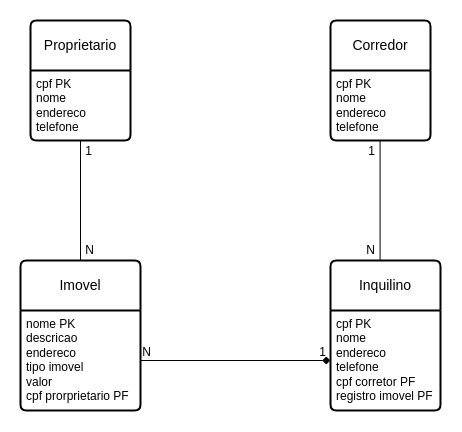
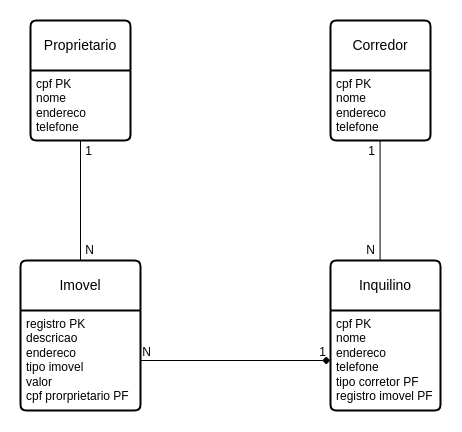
  <mxCell id="0" />
  <mxCell id="1" parent="0" />
  <mxCell id="2" value="Proprietario" style="swimlane;childLayout=stackLayout;horizontal=1;startSize=50;horizontalStack=0;rounded=1;fontSize=14;fontStyle=0;strokeWidth=2;resizeParent=0;resizeLast=1;shadow=0;dashed=0;align=center;arcSize=4;whiteSpace=wrap;html=1;" vertex="1" parent="1"><mxGeometry x="30" y="20" width="100" height="120" as="geometry" /></mxCell>
  <mxCell id="3" value="cpf PK&lt;br&gt;nome&lt;br&gt;endereco&lt;br&gt;telefone" style="align=left;strokeColor=none;fillColor=none;spacingLeft=4;fontSize=12;verticalAlign=top;resizable=0;rotatable=0;part=1;html=1;" vertex="1" parent="2"><mxGeometry y="50" width="100" height="70" as="geometry" /></mxCell>
  <mxCell id="4" value="Corredor" style="swimlane;childLayout=stackLayout;horizontal=1;startSize=50;horizontalStack=0;rounded=1;fontSize=14;fontStyle=0;strokeWidth=2;resizeParent=0;resizeLast=1;shadow=0;dashed=0;align=center;arcSize=4;whiteSpace=wrap;html=1;" vertex="1" parent="1"><mxGeometry x="330" y="20" width="100" height="120" as="geometry" /></mxCell>
  <mxCell id="5" value="cpf PK&lt;br&gt;nome&amp;nbsp;&lt;br&gt;endereco&amp;nbsp;&lt;br&gt;telefone&lt;br&gt;" style="align=left;strokeColor=none;fillColor=none;spacingLeft=4;fontSize=12;verticalAlign=top;resizable=0;rotatable=0;part=1;html=1;" vertex="1" parent="4"><mxGeometry y="50" width="100" height="70" as="geometry" /></mxCell>
  <mxCell id="6" value="Imovel" style="swimlane;childLayout=stackLayout;horizontal=1;startSize=50;horizontalStack=0;rounded=1;fontSize=14;fontStyle=0;strokeWidth=2;resizeParent=0;resizeLast=1;shadow=0;dashed=0;align=center;arcSize=4;whiteSpace=wrap;html=1;" vertex="1" parent="1"><mxGeometry x="20" y="260" width="120" height="150" as="geometry" /></mxCell>
- <mxCell id="7" value="nome PK&lt;br&gt;descricao&lt;br&gt;endereco&amp;nbsp;&lt;br&gt;tipo imovel&lt;br&gt;valor&lt;br&gt;cpf prorprietario PF" style="align=left;strokeColor=none;fillColor=none;spacingLeft=4;fontSize=12;verticalAlign=top;resizable=0;rotatable=0;part=1;html=1;" vertex="1" parent="6"><mxGeometry y="50" width="120" height="100" as="geometry" /></mxCell>
+ <mxCell id="7" value="registro PK&lt;br&gt;descricao&lt;br&gt;endereco&amp;nbsp;&lt;br&gt;tipo imovel&lt;br&gt;valor&lt;br&gt;cpf prorprietario PF" style="align=left;strokeColor=none;fillColor=none;spacingLeft=4;fontSize=12;verticalAlign=top;resizable=0;rotatable=0;part=1;html=1;" vertex="1" parent="6"><mxGeometry y="50" width="120" height="100" as="geometry" /></mxCell>
  <mxCell id="8" value="Inquilino" style="swimlane;childLayout=stackLayout;horizontal=1;startSize=50;horizontalStack=0;rounded=1;fontSize=14;fontStyle=0;strokeWidth=2;resizeParent=0;resizeLast=1;shadow=0;dashed=0;align=center;arcSize=4;whiteSpace=wrap;html=1;" vertex="1" parent="1"><mxGeometry x="330" y="260" width="110" height="150" as="geometry" /></mxCell>
- <mxCell id="9" value="cpf PK&lt;br&gt;nome&lt;br&gt;endereco&lt;br&gt;telefone&lt;br&gt;cpf corretor PF&lt;br&gt;registro imovel PF" style="align=left;strokeColor=none;fillColor=none;spacingLeft=4;fontSize=12;verticalAlign=top;resizable=0;rotatable=0;part=1;html=1;" vertex="1" parent="8"><mxGeometry y="50" width="110" height="100" as="geometry" /></mxCell>
+ <mxCell id="9" value="cpf PK&lt;br&gt;nome&lt;br&gt;endereco&lt;br&gt;telefone&lt;br&gt;tipo corretor PF&lt;br&gt;registro imovel PF" style="align=left;strokeColor=none;fillColor=none;spacingLeft=4;fontSize=12;verticalAlign=top;resizable=0;rotatable=0;part=1;html=1;" vertex="1" parent="8"><mxGeometry y="50" width="110" height="100" as="geometry" /></mxCell>
  <mxCell id="10" value="" style="endArrow=none;html=1;rounded=0;exitX=0.5;exitY=0;exitDx=0;exitDy=0;" edge="1" parent="1" source="6"><mxGeometry relative="1" as="geometry"><mxPoint x="30" y="200" as="sourcePoint" /><mxPoint x="80" y="140" as="targetPoint" /></mxGeometry></mxCell>
  <mxCell id="11" value="1" style="resizable=0;html=1;whiteSpace=wrap;align=right;verticalAlign=bottom;" connectable="0" vertex="1" parent="10"><mxGeometry x="1" relative="1" as="geometry"><mxPoint x="13" y="19" as="offset" /></mxGeometry></mxCell>
  <mxCell id="12" value="N" style="resizable=0;html=1;whiteSpace=wrap;align=right;verticalAlign=bottom;" connectable="0" vertex="1" parent="1"><mxGeometry x="105" y="180" as="geometry"><mxPoint x="-10" y="78" as="offset" /></mxGeometry></mxCell>
  <mxCell id="13" value="" style="endArrow=none;html=1;rounded=0;exitX=0.5;exitY=0;exitDx=0;exitDy=0;" edge="1" parent="1"><mxGeometry relative="1" as="geometry"><mxPoint x="379.58" y="260" as="sourcePoint" /><mxPoint x="379.58" y="140" as="targetPoint" /></mxGeometry></mxCell>
  <mxCell id="14" value="1" style="resizable=0;html=1;whiteSpace=wrap;align=right;verticalAlign=bottom;" connectable="0" vertex="1" parent="13"><mxGeometry x="1" relative="1" as="geometry"><mxPoint x="-4" y="19" as="offset" /></mxGeometry></mxCell>
  <mxCell id="15" value="N" style="resizable=0;html=1;whiteSpace=wrap;align=right;verticalAlign=bottom;" connectable="0" vertex="1" parent="1"><mxGeometry x="386" y="180" as="geometry"><mxPoint x="-10" y="78" as="offset" /></mxGeometry></mxCell>
  <mxCell id="16" value="" style="endArrow=diamond;html=1;rounded=0;entryX=0;entryY=0.5;entryDx=0;entryDy=0;" edge="1" parent="1" source="7" target="9"><mxGeometry relative="1" as="geometry"><mxPoint x="150" y="330" as="sourcePoint" /><mxPoint x="330" y="330" as="targetPoint" /></mxGeometry></mxCell>
  <mxCell id="17" value="1" style="resizable=0;html=1;whiteSpace=wrap;align=right;verticalAlign=bottom;" connectable="0" vertex="1" parent="16"><mxGeometry x="1" relative="1" as="geometry"><mxPoint x="-3" as="offset" /></mxGeometry></mxCell>
  <mxCell id="18" value="N" style="resizable=0;html=1;whiteSpace=wrap;align=right;verticalAlign=bottom;" connectable="0" vertex="1" parent="1"><mxGeometry x="162" y="282" as="geometry"><mxPoint x="-10" y="78" as="offset" /></mxGeometry></mxCell>
